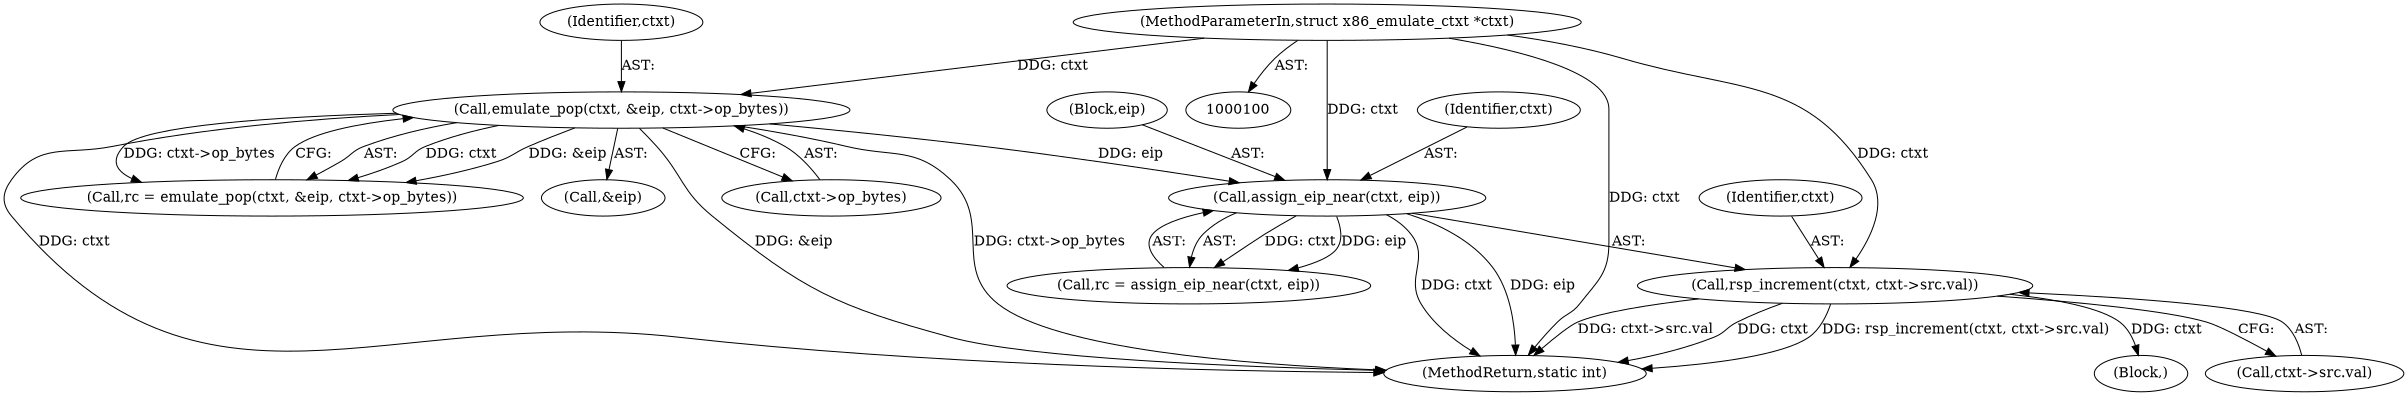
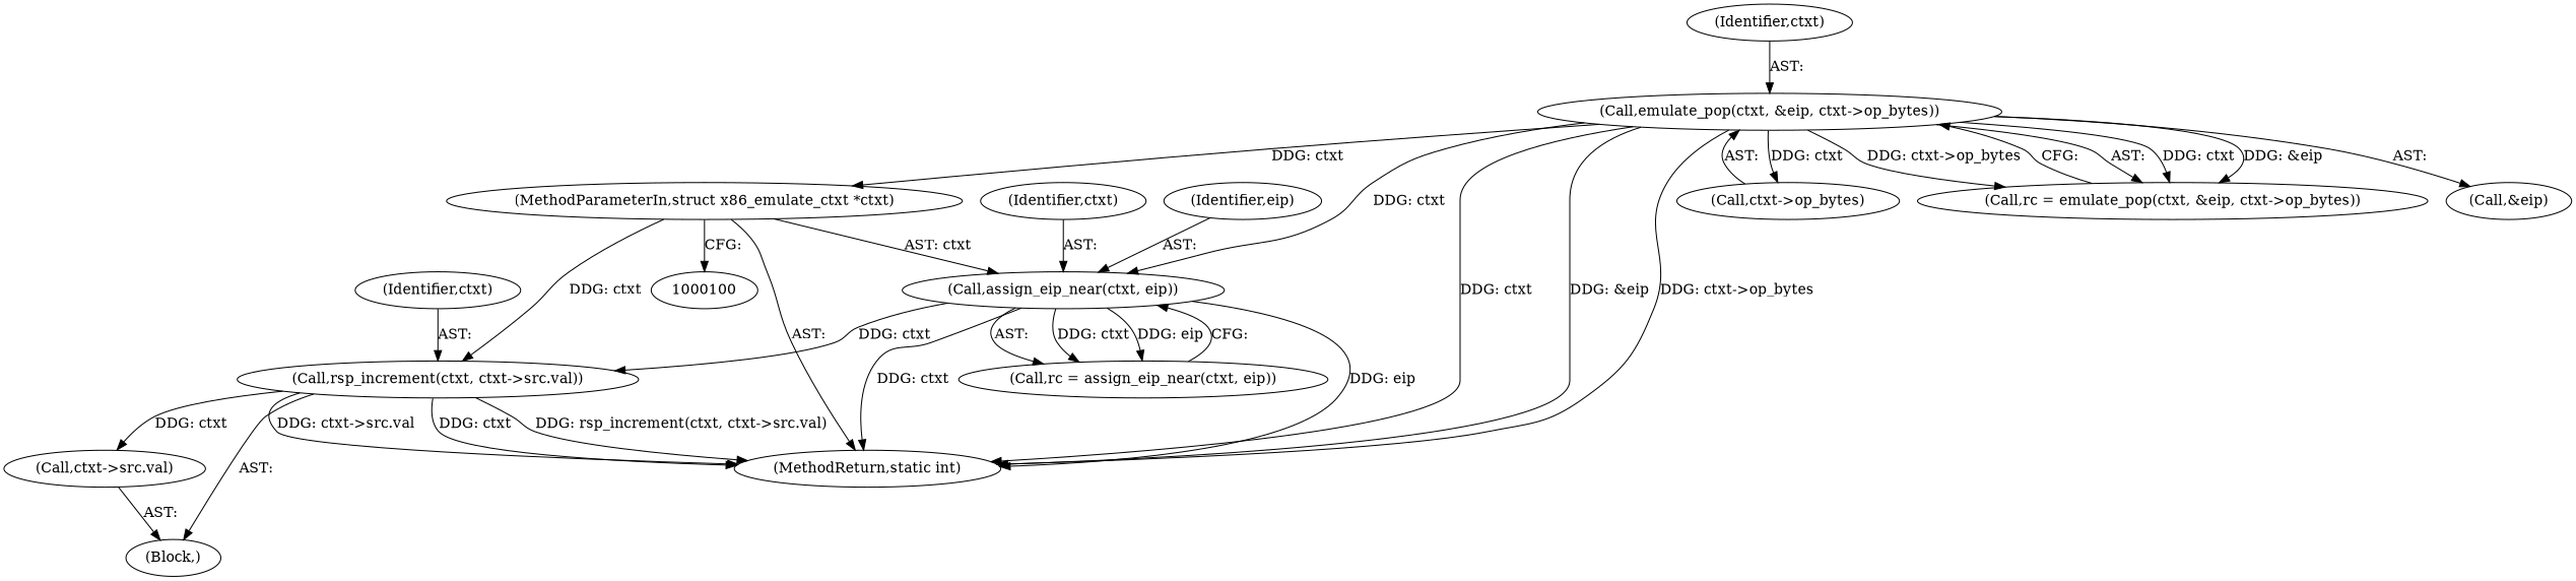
  digraph {
    n1 [label="(Call,rsp_increment(ctxt, ctxt->src.val))"]
    n2 [label="(Block,)"]
    n3 [label="(Call,ctxt->src.val)"]
    n4 [label="(MethodReturn,static int)"]
    n5 [label="(Call,assign_eip_near(ctxt, eip))"]
    n6 [label="(Call,rc = assign_eip_near(ctxt, eip))"]
-   n7 [label="(Block,eip)"]
+   n7 [label="(Identifier,eip)"]
    n8 [label="(Call,emulate_pop(ctxt, &eip, ctxt->op_bytes))"]
    n9 [label="(Call,ctxt->op_bytes)"]
    n10 [label="(Call,rc = emulate_pop(ctxt, &eip, ctxt->op_bytes))"]
    n11 [label="(Call,&eip)"]
    n12 [label="(MethodParameterIn,struct x86_emulate_ctxt *ctxt)"]
    1000100
    n14 [label="(Identifier,ctxt)"]
    n15 [label="(Identifier,ctxt)"]
    n16 [label="(Identifier,ctxt)"]
-   n1 -> n2 [label="DDG: ctxt"]
-   n1 -> n3 [label="CFG: "]
+   n1 -> n2 [label="AST: "]
+   n1 -> n3 [label="DDG: ctxt"]
    n1 -> n4 [label="DDG: ctxt->src.val"]
    n1 -> n4 [label="DDG: ctxt"]
    n1 -> n4 [label="DDG: rsp_increment(ctxt, ctxt->src.val)"]
-   n3 -> n1 [label="AST: "]
-   n5 -> n1 [label="AST: "]
+   n3 -> n2 [label="AST: "]
+   n5 -> n1 [label="DDG: ctxt"]
    n5 -> n4 [label="DDG: ctxt"]
    n5 -> n4 [label="DDG: eip"]
    n5 -> n6 [label="AST: "]
    n5 -> n6 [label="DDG: ctxt"]
    n5 -> n6 [label="DDG: eip"]
-   n6 -> n5 [label="AST: "]
+   n6 -> n5 [label="CFG: "]
    n7 -> n5 [label="AST: "]
    n8 -> n4 [label="DDG: ctxt"]
    n8 -> n4 [label="DDG: &eip"]
    n8 -> n4 [label="DDG: ctxt->op_bytes"]
-   n8 -> n5 [label="DDG: eip"]
-   n8 -> n9 [label="CFG: "]
+   n8 -> n5 [label="DDG: ctxt"]
+   n8 -> n9 [label="DDG: ctxt"]
    n8 -> n10 [label="AST: "]
    n8 -> n10 [label="DDG: ctxt"]
    n8 -> n10 [label="DDG: &eip"]
    n8 -> n10 [label="DDG: ctxt->op_bytes"]
    n8 -> n11 [label="AST: "]
    n9 -> n8 [label="AST: "]
    n10 -> n8 [label="CFG: "]
    n12 -> n1 [label="DDG: ctxt"]
-   n12 -> n4 [label="DDG: ctxt"]
-   n12 -> n5 [label="DDG: ctxt"]
-   n12 -> n8 [label="DDG: ctxt"]
-   n12 -> 1000100 [label="AST: "]
+   n12 -> n4 [label="AST: "]
+   n12 -> n5 [label="AST: ctxt"]
+   n8 -> n12 [label="DDG: ctxt"]
+   n12 -> 1000100 [label="CFG: "]
    n14 -> n8 [label="AST: "]
    n15 -> n5 [label="AST: "]
    n16 -> n1 [label="AST: "]
  }
